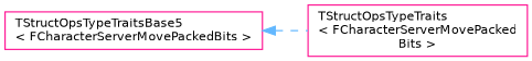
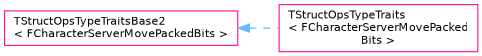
  digraph {
    rankdir=LR
    node [color=deeppink fillcolor=white fontname=Helvetica fontsize=10 shape=box style=filled]
-   n1 [height=0.2 label="TStructOpsTypeTraitsBase5\l\< FCharacterServerMovePackedBits \>" width=0.4]
+   n1 [height=0.2 label="TStructOpsTypeTraitsBase2\l\< FCharacterServerMovePackedBits \>" width=0.4]
    n2 [height=0.2 label="TStructOpsTypeTraits\l\< FCharacterServerMovePacked\lBits \>" width=0.4]
    n1 -> n2 [color=steelblue1 dir=back fontname=Helvetica fontsize=10 labelfontname=Helvetica labelfontsize=10 style=dashed]
  }
